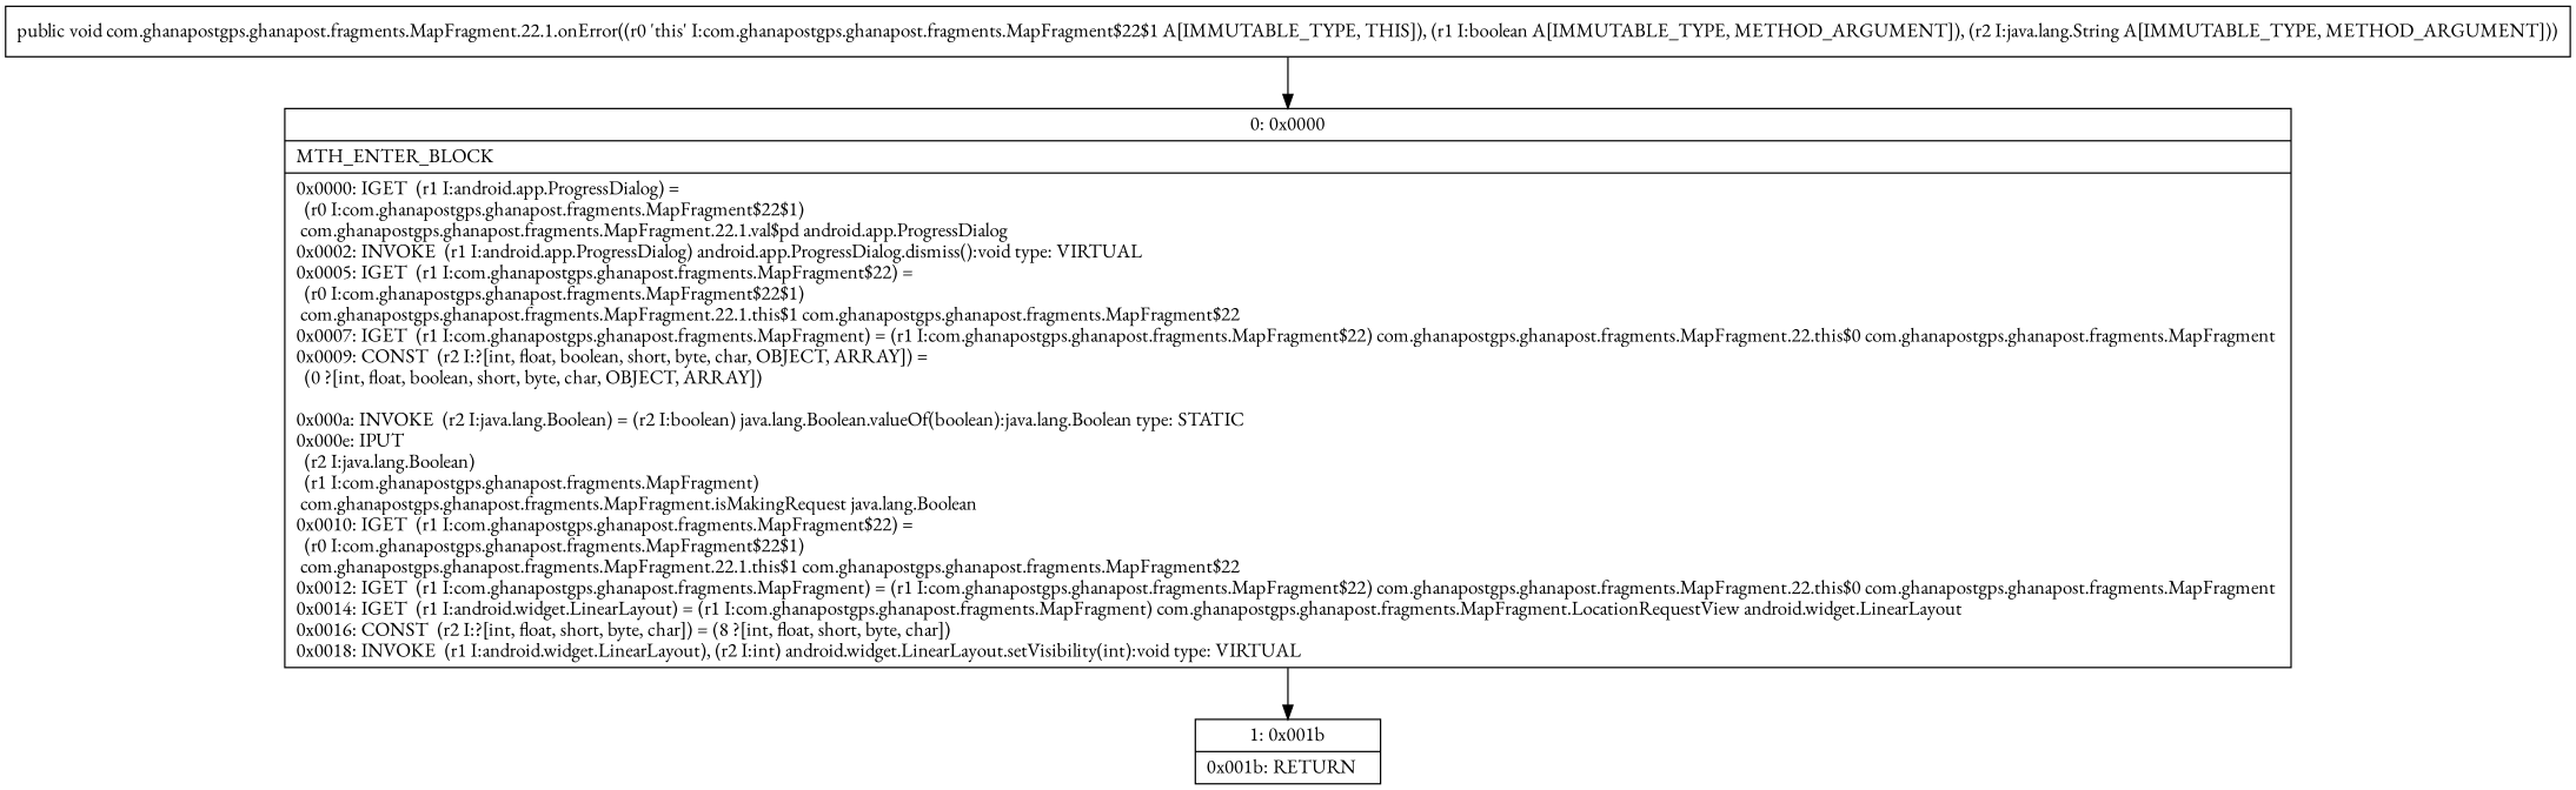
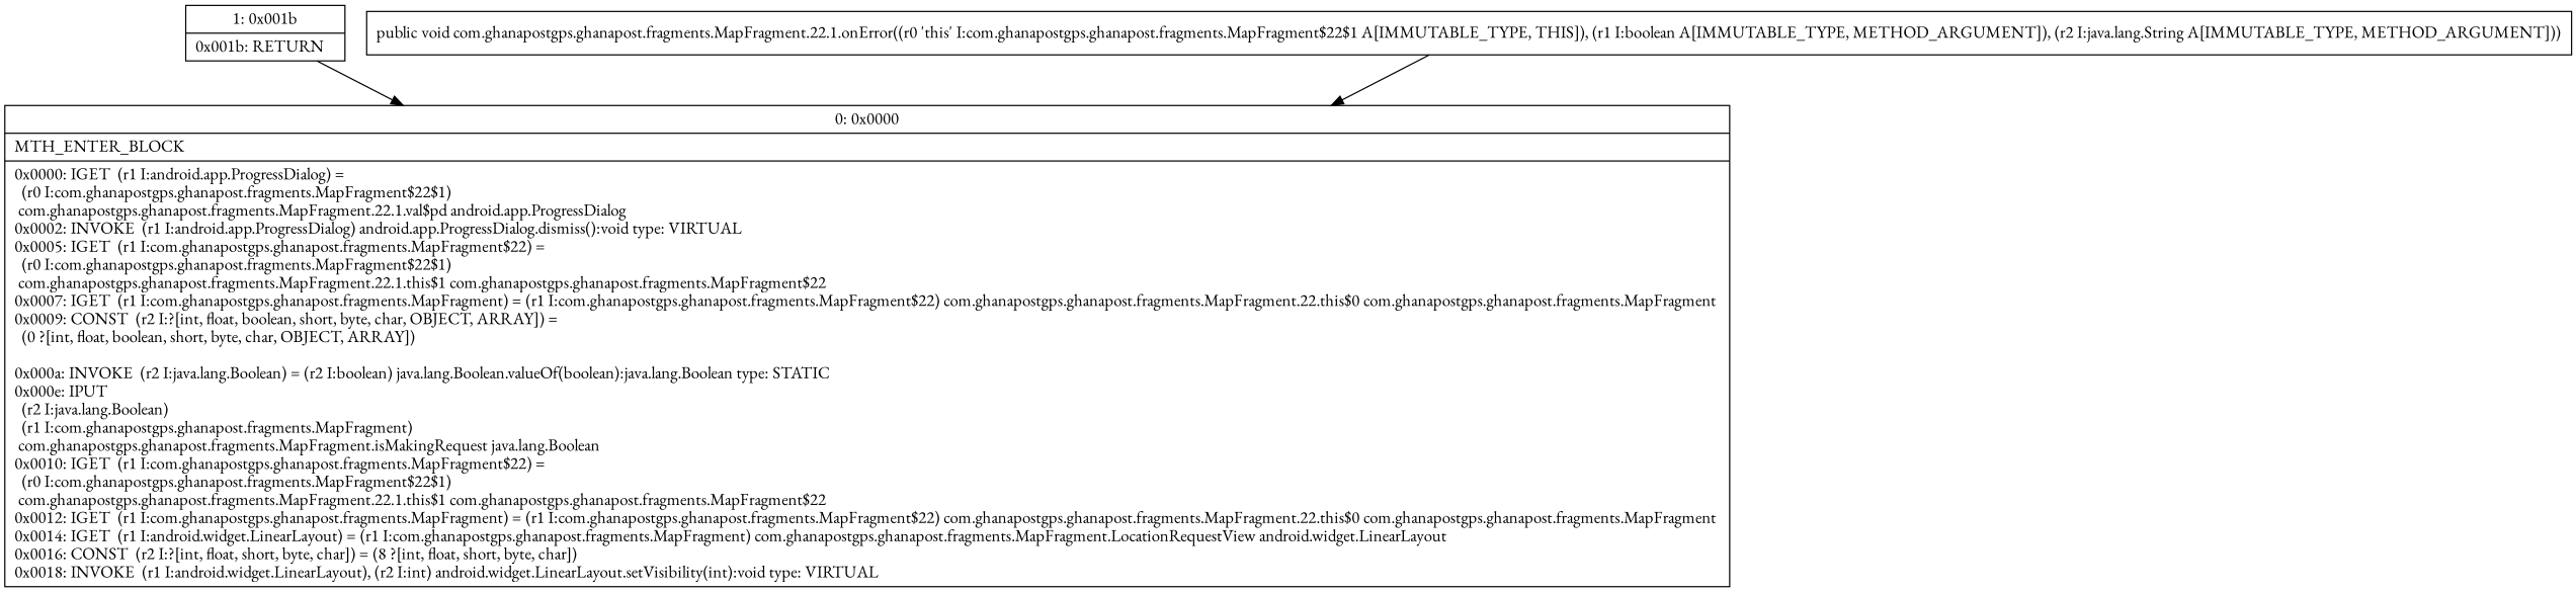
  digraph {
    fontname="EB Garamond"
    node [shape=record fontname="EB Garamond"]
    edge [fontname="EB Garamond"]
    n1 [label="{0\:\ 0x0000|MTH_ENTER_BLOCK\l|0x0000: IGET  (r1 I:android.app.ProgressDialog) = \l  (r0 I:com.ghanapostgps.ghanapost.fragments.MapFragment$22$1)\l com.ghanapostgps.ghanapost.fragments.MapFragment.22.1.val$pd android.app.ProgressDialog \l0x0002: INVOKE  (r1 I:android.app.ProgressDialog) android.app.ProgressDialog.dismiss():void type: VIRTUAL \l0x0005: IGET  (r1 I:com.ghanapostgps.ghanapost.fragments.MapFragment$22) = \l  (r0 I:com.ghanapostgps.ghanapost.fragments.MapFragment$22$1)\l com.ghanapostgps.ghanapost.fragments.MapFragment.22.1.this$1 com.ghanapostgps.ghanapost.fragments.MapFragment$22 \l0x0007: IGET  (r1 I:com.ghanapostgps.ghanapost.fragments.MapFragment) = (r1 I:com.ghanapostgps.ghanapost.fragments.MapFragment$22) com.ghanapostgps.ghanapost.fragments.MapFragment.22.this$0 com.ghanapostgps.ghanapost.fragments.MapFragment \l0x0009: CONST  (r2 I:?[int, float, boolean, short, byte, char, OBJECT, ARRAY]) = \l  (0 ?[int, float, boolean, short, byte, char, OBJECT, ARRAY])\l \l0x000a: INVOKE  (r2 I:java.lang.Boolean) = (r2 I:boolean) java.lang.Boolean.valueOf(boolean):java.lang.Boolean type: STATIC \l0x000e: IPUT  \l  (r2 I:java.lang.Boolean)\l  (r1 I:com.ghanapostgps.ghanapost.fragments.MapFragment)\l com.ghanapostgps.ghanapost.fragments.MapFragment.isMakingRequest java.lang.Boolean \l0x0010: IGET  (r1 I:com.ghanapostgps.ghanapost.fragments.MapFragment$22) = \l  (r0 I:com.ghanapostgps.ghanapost.fragments.MapFragment$22$1)\l com.ghanapostgps.ghanapost.fragments.MapFragment.22.1.this$1 com.ghanapostgps.ghanapost.fragments.MapFragment$22 \l0x0012: IGET  (r1 I:com.ghanapostgps.ghanapost.fragments.MapFragment) = (r1 I:com.ghanapostgps.ghanapost.fragments.MapFragment$22) com.ghanapostgps.ghanapost.fragments.MapFragment.22.this$0 com.ghanapostgps.ghanapost.fragments.MapFragment \l0x0014: IGET  (r1 I:android.widget.LinearLayout) = (r1 I:com.ghanapostgps.ghanapost.fragments.MapFragment) com.ghanapostgps.ghanapost.fragments.MapFragment.LocationRequestView android.widget.LinearLayout \l0x0016: CONST  (r2 I:?[int, float, short, byte, char]) = (8 ?[int, float, short, byte, char]) \l0x0018: INVOKE  (r1 I:android.widget.LinearLayout), (r2 I:int) android.widget.LinearLayout.setVisibility(int):void type: VIRTUAL \l}"]
    n2 [label="{1\:\ 0x001b|0x001b: RETURN   \l}"]
    n3 [label="{public void com.ghanapostgps.ghanapost.fragments.MapFragment.22.1.onError((r0 'this' I:com.ghanapostgps.ghanapost.fragments.MapFragment$22$1 A[IMMUTABLE_TYPE, THIS]), (r1 I:boolean A[IMMUTABLE_TYPE, METHOD_ARGUMENT]), (r2 I:java.lang.String A[IMMUTABLE_TYPE, METHOD_ARGUMENT])) }"]
-   n1 -> n2
+   n2 -> n1
    n3 -> n1
  }
